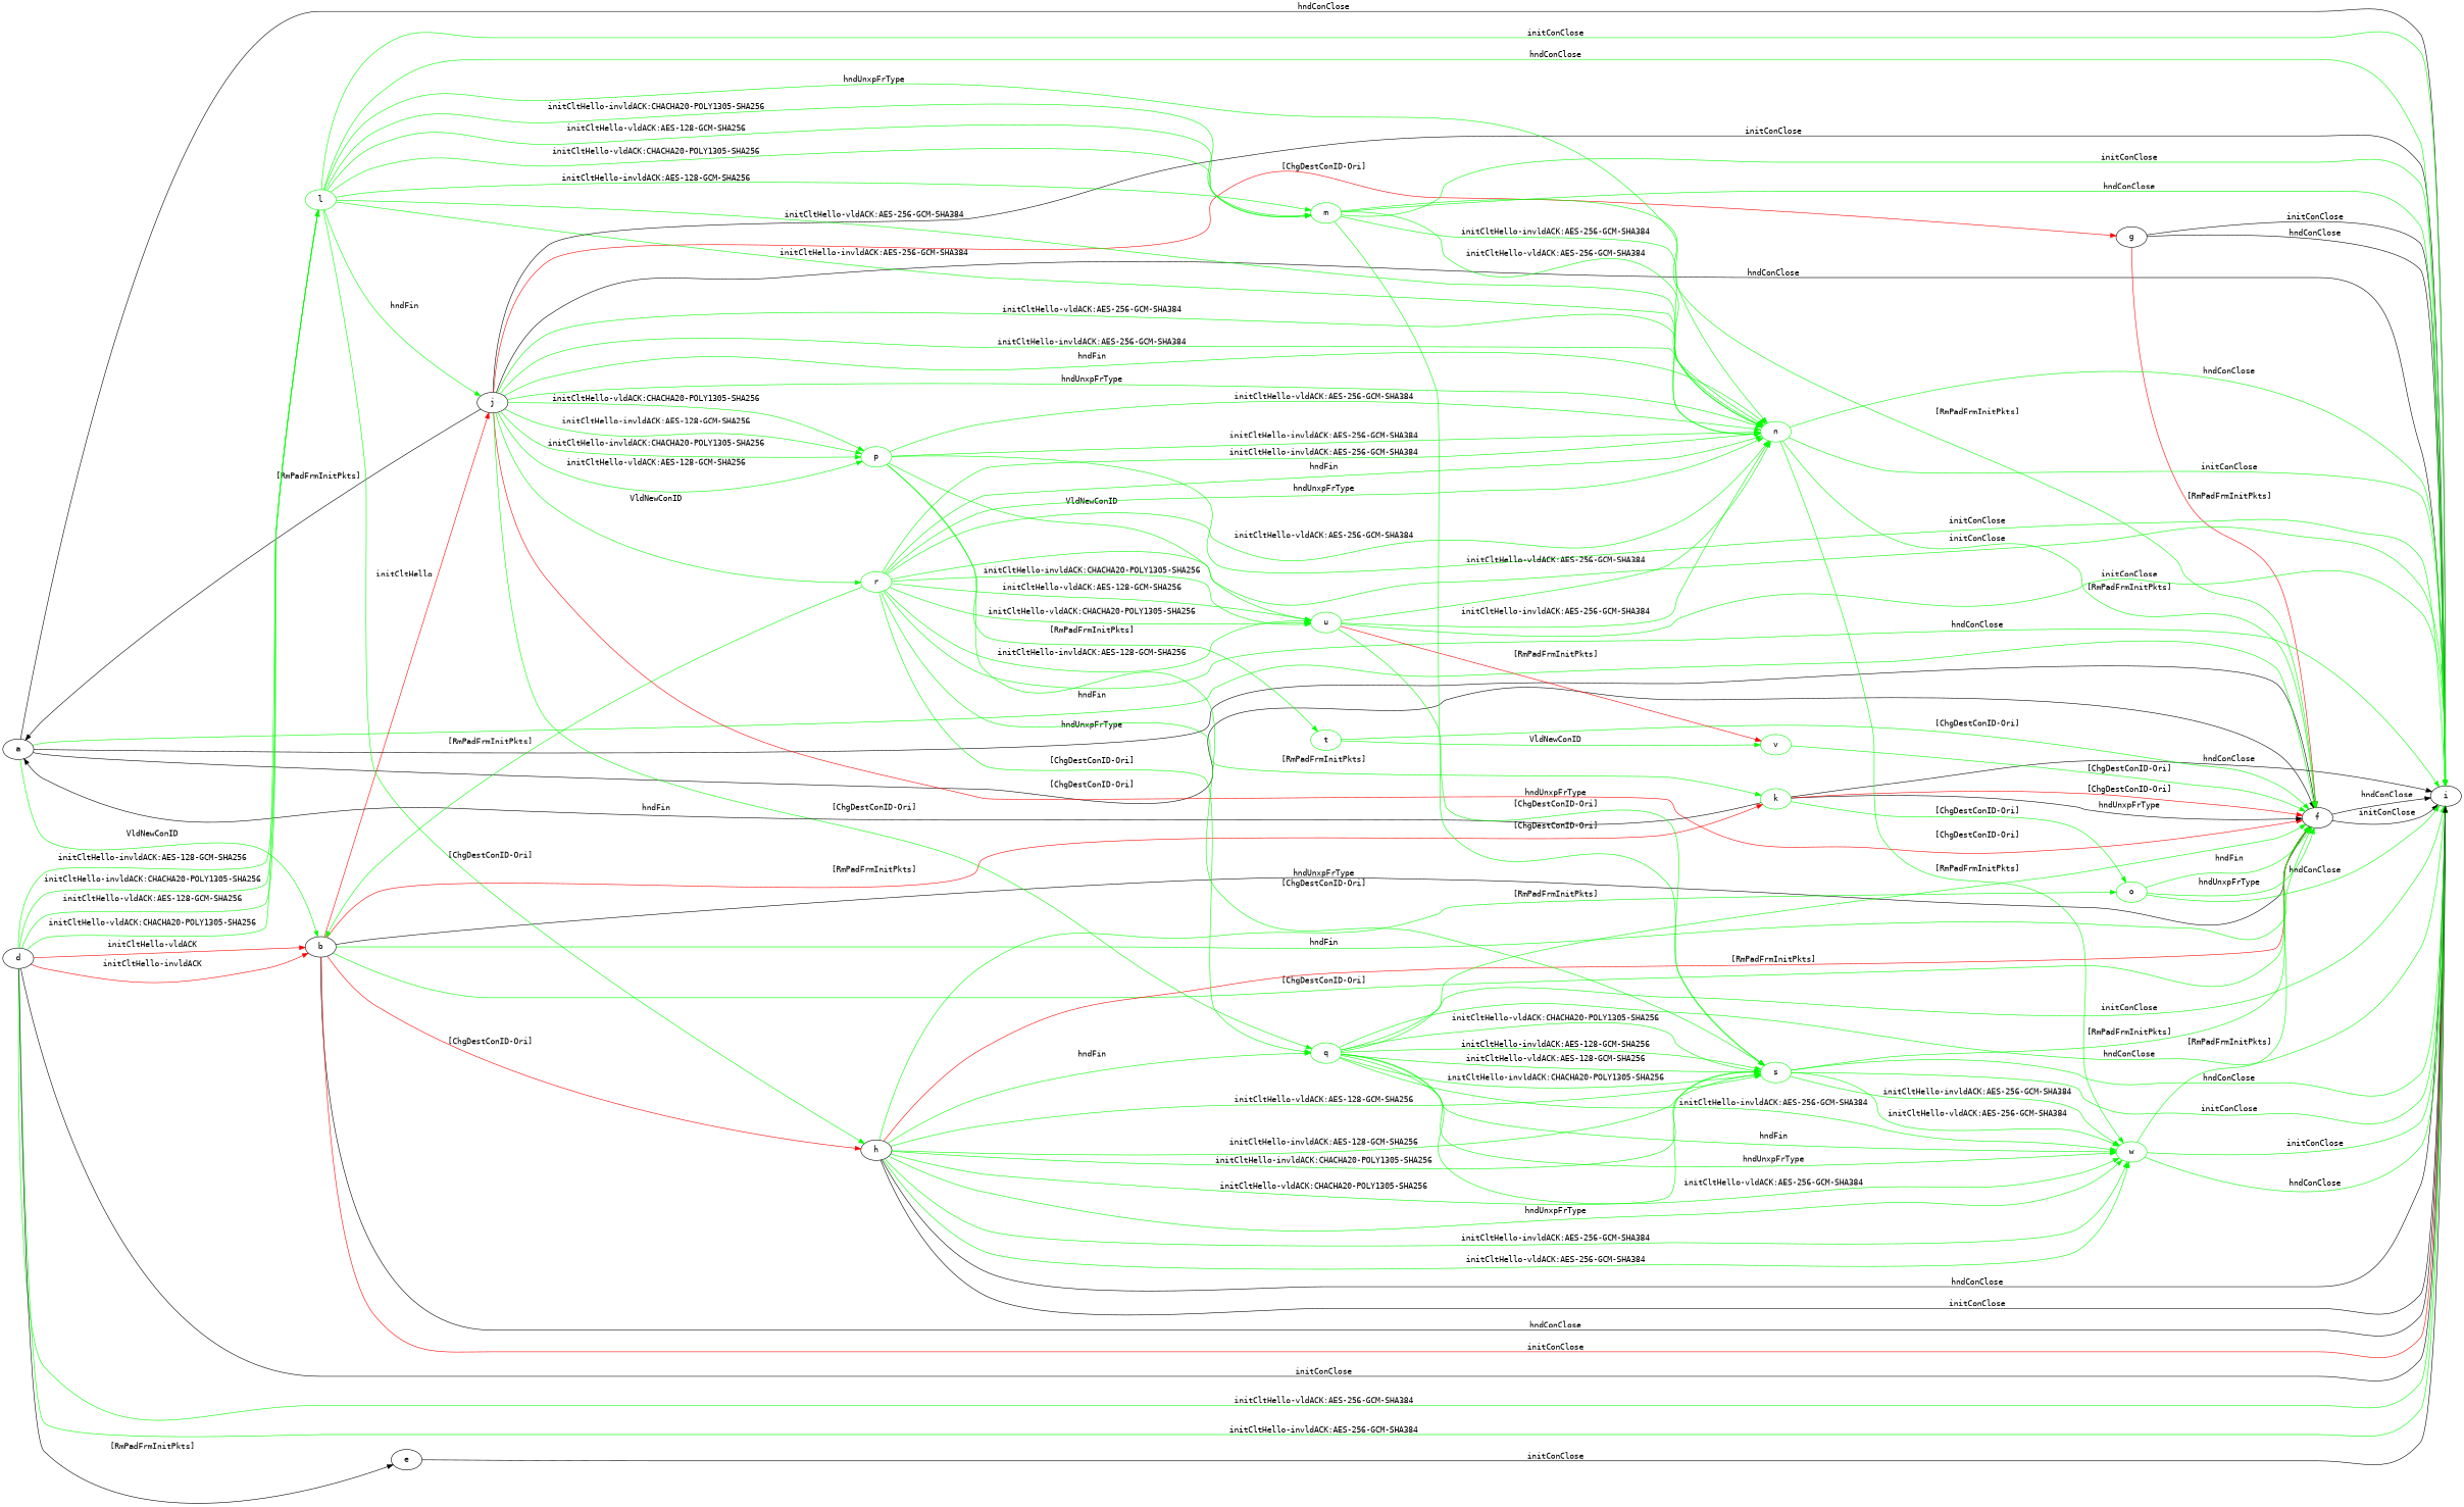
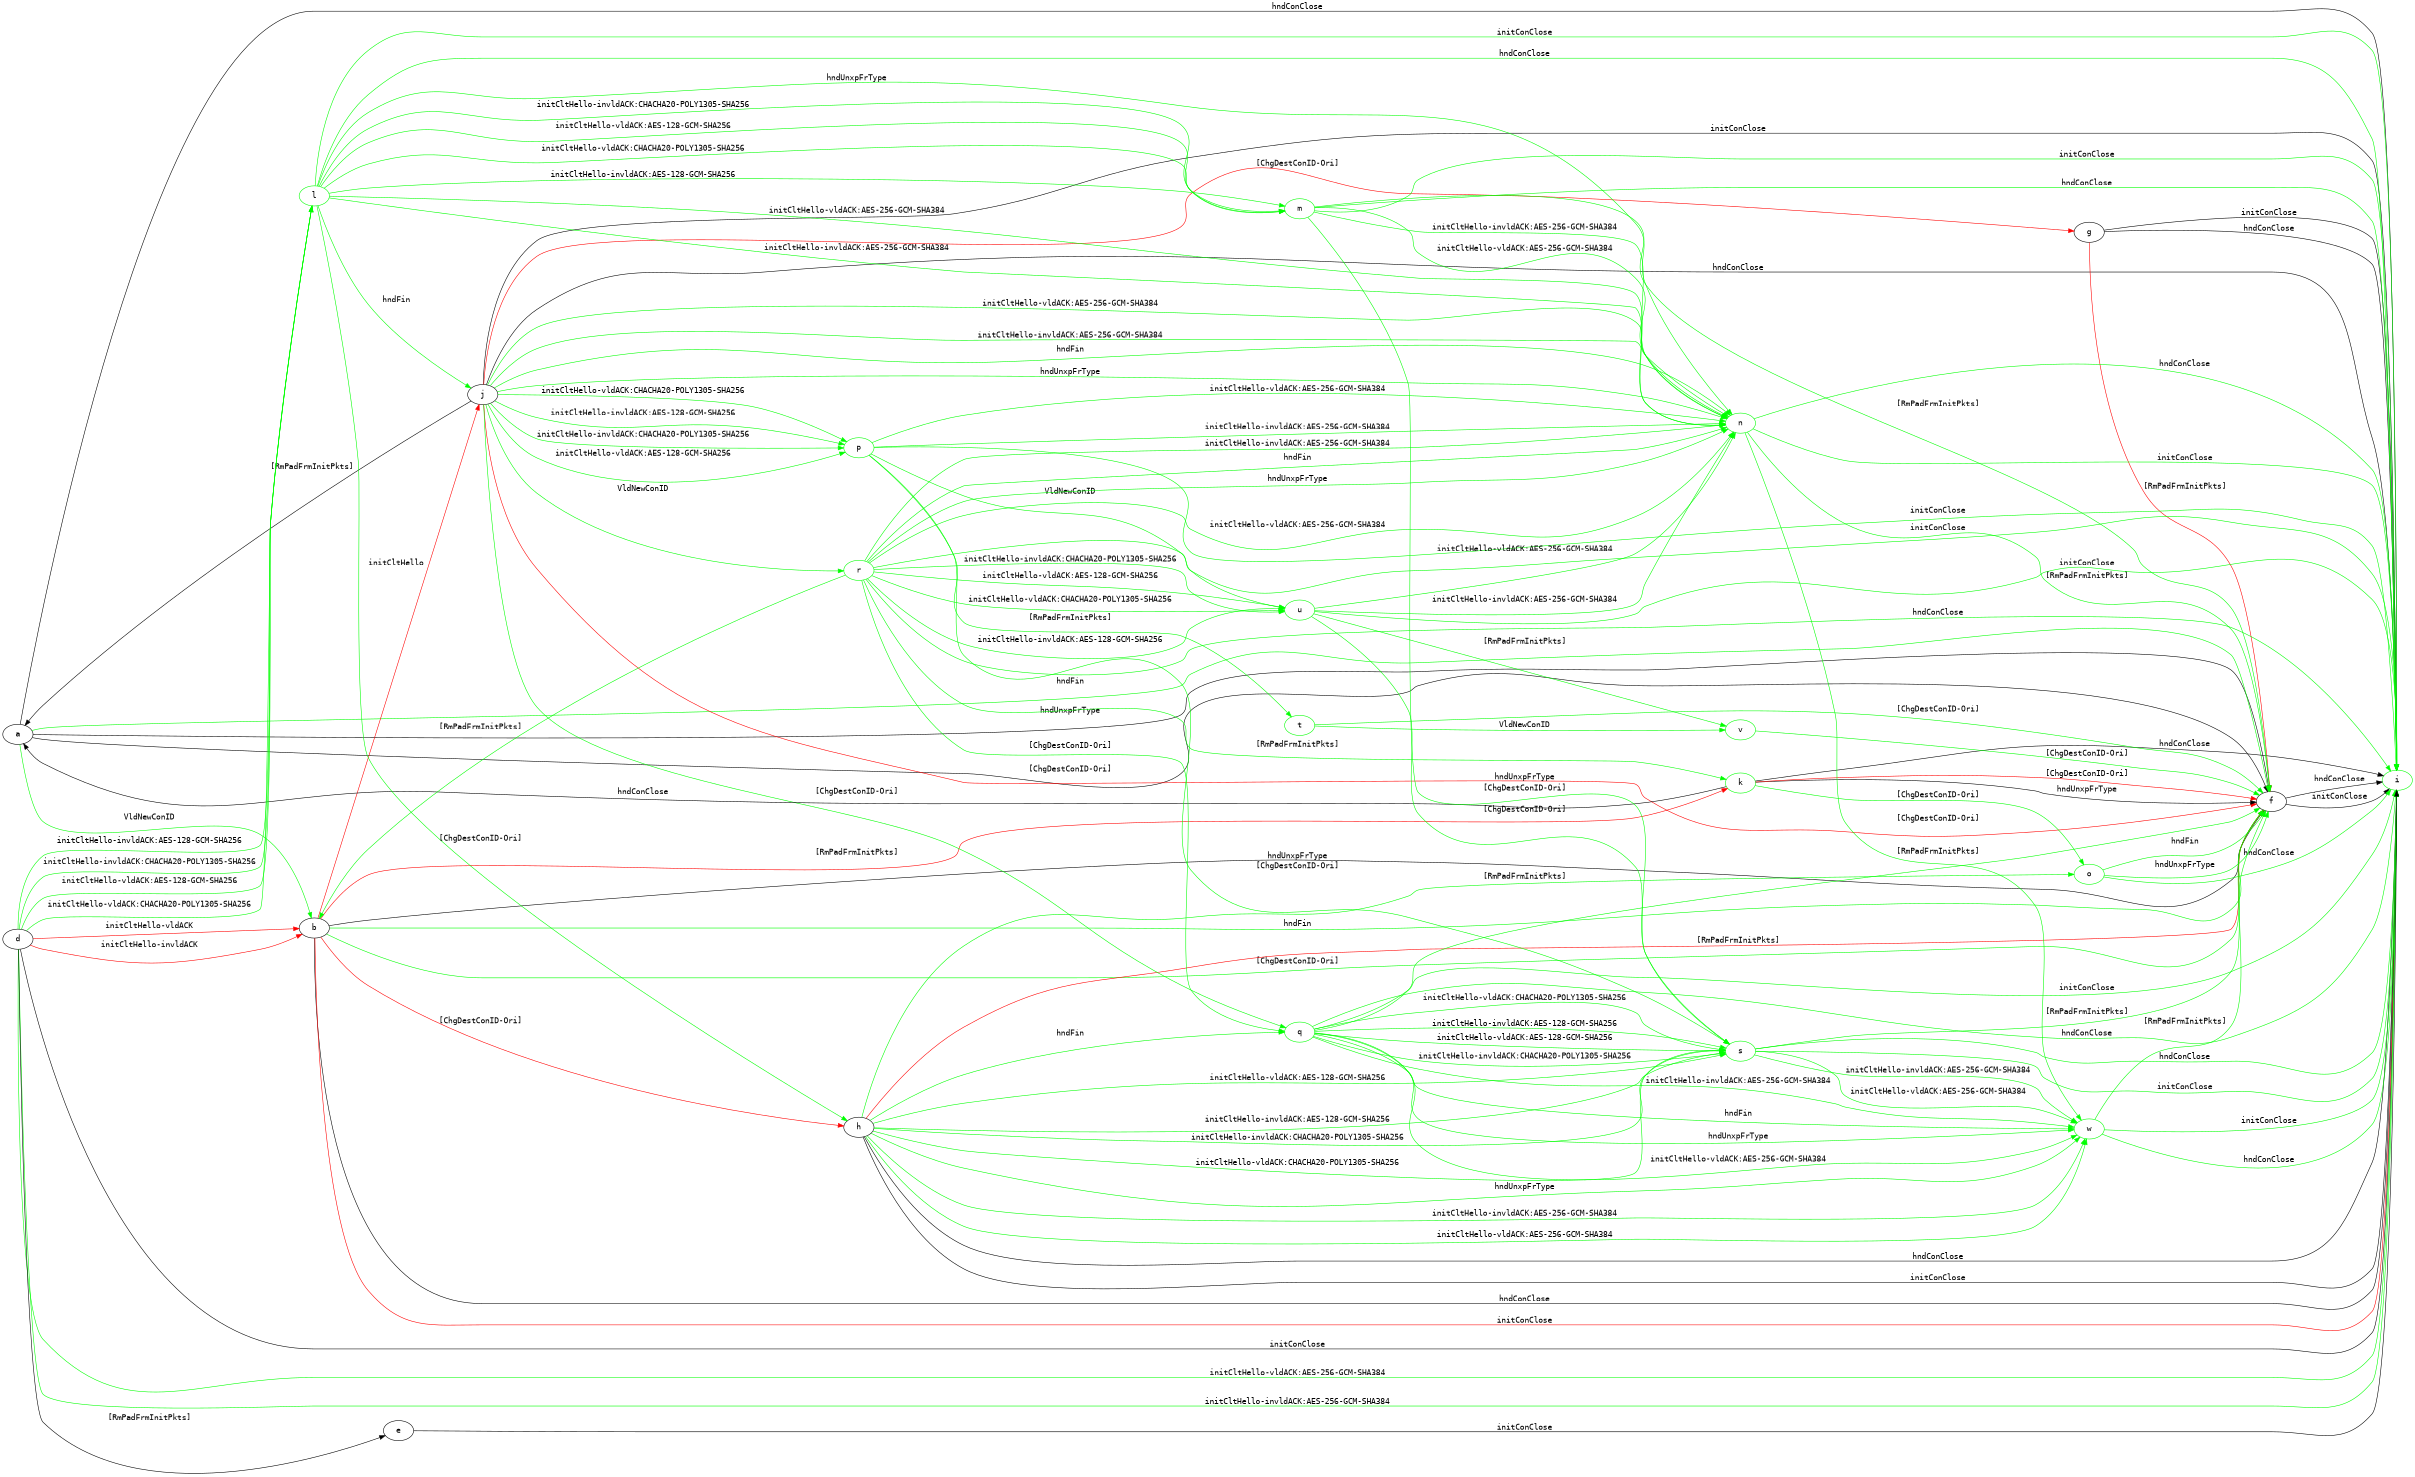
  digraph {
    fontname="DejaVu Sans Mono"
    rankdir=LR
    node [fontname="DejaVu Sans Mono" color=green]
    edge [color=green fontname="DejaVu Sans Mono"]
    a [color=""]
    b [color=""]
    f [color=""]
-   i [color=""]
+   i
    h [color=""]
    j [color=""]
    k
    o
    q
    s
    w
    g [color=""]
    n
    p
    r
    t
    u
    d [color=""]
    e [color=""]
    l
    m
    v
    a -> b [label="VldNewConID "]
    a -> f [label="hndUnxpFrType " color=""]
    a -> f [label="[ChgDestConID-Ori] " color=""]
    a -> f [label="hndFin "]
    a -> i [label="hndConClose " color=""]
    b -> f [label="hndUnxpFrType " color=""]
    b -> f [label="hndFin "]
    b -> f [label="[ChgDestConID-Ori] "]
    b -> i [label="hndConClose " color=""]
    b -> i [color=red label="initConClose "]
    b -> h [color=red label="[ChgDestConID-Ori] "]
    b -> j [color=red label="initCltHello "]
    b -> k [color=red label="[RmPadFrmInitPkts] "]
    f -> i [label="initConClose " color=""]
    f -> i [label="hndConClose " color=""]
    h -> f [color=red label="[RmPadFrmInitPkts] "]
    h -> i [label="initConClose " color=""]
    h -> i [label="hndConClose " color=""]
    h -> o [label="[RmPadFrmInitPkts] "]
    h -> q [label="hndFin "]
    h -> s [label="initCltHello-vldACK:AES-128-GCM-SHA256 "]
    h -> s [label="initCltHello-vldACK:CHACHA20-POLY1305-SHA256 "]
    h -> s [label="initCltHello-invldACK:AES-128-GCM-SHA256 "]
    h -> s [label="initCltHello-invldACK:CHACHA20-POLY1305-SHA256 "]
    h -> w [label="initCltHello-vldACK:AES-256-GCM-SHA384 "]
    h -> w [label="initCltHello-invldACK:AES-256-GCM-SHA384 "]
    h -> w [label="hndUnxpFrType "]
    j -> a [label="[RmPadFrmInitPkts] " color=""]
    j -> f [color=red label="hndUnxpFrType "]
    j -> i [label="initConClose " color=""]
    j -> i [label="hndConClose " color=""]
    j -> q [label="[ChgDestConID-Ori] "]
    j -> g [color=red label="[ChgDestConID-Ori] "]
    j -> n [label="initCltHello-vldACK:AES-256-GCM-SHA384 "]
    j -> n [label="initCltHello-invldACK:AES-256-GCM-SHA384 "]
    j -> n [label="hndFin "]
    j -> n [label="hndUnxpFrType "]
    j -> p [label="initCltHello-vldACK:AES-128-GCM-SHA256 "]
    j -> p [label="initCltHello-vldACK:CHACHA20-POLY1305-SHA256 "]
    j -> p [label="initCltHello-invldACK:AES-128-GCM-SHA256 "]
    j -> p [label="initCltHello-invldACK:CHACHA20-POLY1305-SHA256 "]
    j -> r [label="VldNewConID "]
-   k -> a [label="hndFin " color=""]
+   k -> a [label="hndConClose " color=""]
    k -> f [label="hndUnxpFrType " color=""]
    k -> f [color=red label="[ChgDestConID-Ori] "]
    k -> i [label="hndConClose " color=""]
    k -> o [label="[ChgDestConID-Ori] "]
    o -> f [label="hndFin "]
    o -> f [label="hndUnxpFrType "]
    o -> i [label="hndConClose "]
    q -> f [label="[RmPadFrmInitPkts] "]
    q -> i [label="initConClose "]
    q -> i [label="hndConClose "]
    q -> s [label="initCltHello-vldACK:AES-128-GCM-SHA256 "]
    q -> s [label="initCltHello-vldACK:CHACHA20-POLY1305-SHA256 "]
    q -> s [label="initCltHello-invldACK:AES-128-GCM-SHA256 "]
    q -> s [label="initCltHello-invldACK:CHACHA20-POLY1305-SHA256 "]
    q -> w [label="initCltHello-vldACK:AES-256-GCM-SHA384 "]
    q -> w [label="initCltHello-invldACK:AES-256-GCM-SHA384 "]
    q -> w [label="hndFin "]
    q -> w [label="hndUnxpFrType "]
    s -> f [label="[RmPadFrmInitPkts] "]
    s -> i [label="initConClose "]
    s -> i [label="hndConClose "]
    s -> w [label="initCltHello-vldACK:AES-256-GCM-SHA384 "]
    s -> w [label="initCltHello-invldACK:AES-256-GCM-SHA384 "]
    w -> f [label="[RmPadFrmInitPkts] "]
    w -> i [label="initConClose "]
    w -> i [label="hndConClose "]
    g -> f [color=red label="[RmPadFrmInitPkts] "]
    g -> i [label="initConClose " color=""]
    g -> i [label="hndConClose " color=""]
    n -> f [label="[RmPadFrmInitPkts] "]
    n -> i [label="initConClose "]
    n -> i [label="hndConClose "]
    n -> w [label="[ChgDestConID-Ori] "]
    p -> i [label="initConClose "]
    p -> s [label="[ChgDestConID-Ori] "]
    p -> n [label="initCltHello-vldACK:AES-256-GCM-SHA384 "]
    p -> n [label="initCltHello-invldACK:AES-256-GCM-SHA384 "]
    p -> t [label="[RmPadFrmInitPkts] "]
    p -> u [label="VldNewConID "]
    r -> b [label="[RmPadFrmInitPkts] "]
    r -> i [label="initConClose "]
    r -> i [label="hndConClose "]
    r -> k [label="[RmPadFrmInitPkts] "]
    r -> q [label="[ChgDestConID-Ori] "]
    r -> n [label="initCltHello-vldACK:AES-256-GCM-SHA384 "]
    r -> n [label="initCltHello-invldACK:AES-256-GCM-SHA384 "]
    r -> n [label="hndFin "]
    r -> n [label="hndUnxpFrType "]
    r -> u [label="initCltHello-vldACK:AES-128-GCM-SHA256 "]
    r -> u [label="initCltHello-vldACK:CHACHA20-POLY1305-SHA256 "]
    r -> u [label="initCltHello-invldACK:AES-128-GCM-SHA256 "]
    r -> u [label="initCltHello-invldACK:CHACHA20-POLY1305-SHA256 "]
    t -> f [label="[ChgDestConID-Ori] "]
    t -> v [label="VldNewConID "]
    u -> i [label="initConClose "]
    u -> s [label="[ChgDestConID-Ori] "]
    u -> n [label="initCltHello-vldACK:AES-256-GCM-SHA384 "]
    u -> n [label="initCltHello-invldACK:AES-256-GCM-SHA384 "]
-   u -> v [color=red label="[RmPadFrmInitPkts] "]
+   u -> v [label="[RmPadFrmInitPkts] "]
    d -> b [color=red label="initCltHello-vldACK "]
    d -> b [color=red label="initCltHello-invldACK "]
    d -> i [label="initConClose " color=""]
    d -> i [label="initCltHello-vldACK:AES-256-GCM-SHA384 "]
    d -> i [label="initCltHello-invldACK:AES-256-GCM-SHA384 "]
    d -> e [label="[RmPadFrmInitPkts] " color=""]
    d -> l [label="initCltHello-vldACK:AES-128-GCM-SHA256 "]
    d -> l [label="initCltHello-vldACK:CHACHA20-POLY1305-SHA256 "]
    d -> l [label="initCltHello-invldACK:AES-128-GCM-SHA256 "]
    d -> l [label="initCltHello-invldACK:CHACHA20-POLY1305-SHA256 "]
    e -> i [label="initConClose " color=""]
    l -> i [label="initConClose "]
    l -> i [label="hndConClose "]
    l -> h [label="[ChgDestConID-Ori] "]
    l -> j [label="hndFin "]
    l -> n [label="initCltHello-vldACK:AES-256-GCM-SHA384 "]
    l -> n [label="initCltHello-invldACK:AES-256-GCM-SHA384 "]
    l -> n [label="hndUnxpFrType "]
    l -> m [label="initCltHello-vldACK:AES-128-GCM-SHA256 "]
    l -> m [label="initCltHello-vldACK:CHACHA20-POLY1305-SHA256 "]
    l -> m [label="initCltHello-invldACK:AES-128-GCM-SHA256 "]
    l -> m [label="initCltHello-invldACK:CHACHA20-POLY1305-SHA256 "]
    m -> f [label="[RmPadFrmInitPkts] "]
    m -> i [label="initConClose "]
    m -> i [label="hndConClose "]
    m -> s [label="[ChgDestConID-Ori] "]
    m -> n [label="initCltHello-vldACK:AES-256-GCM-SHA384 "]
    m -> n [label="initCltHello-invldACK:AES-256-GCM-SHA384 "]
    v -> f [label="[ChgDestConID-Ori] "]
  }
